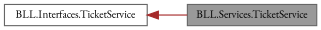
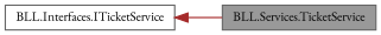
  digraph {
    rankdir=LR
    fontname="EB Garamond"
    node [color=gray40 fontname="EB Garamond" fontsize=10 shape=box style=filled]
    n1 [fillcolor=grey60 fontcolor=black height=0.2 label="BLL.Services.TicketService" width=0.4]
-   n2 [fillcolor=white height=0.2 label="BLL.Interfaces.TicketService" width=0.4]
+   n2 [fillcolor=white height=0.2 label="BLL.Interfaces.ITicketService" width=0.4]
    n2 -> n1 [color=brown dir=back fontname="EB Garamond" fontsize=10 labelfontname=Helvetica labelfontsize=10 style=solid]
  }
